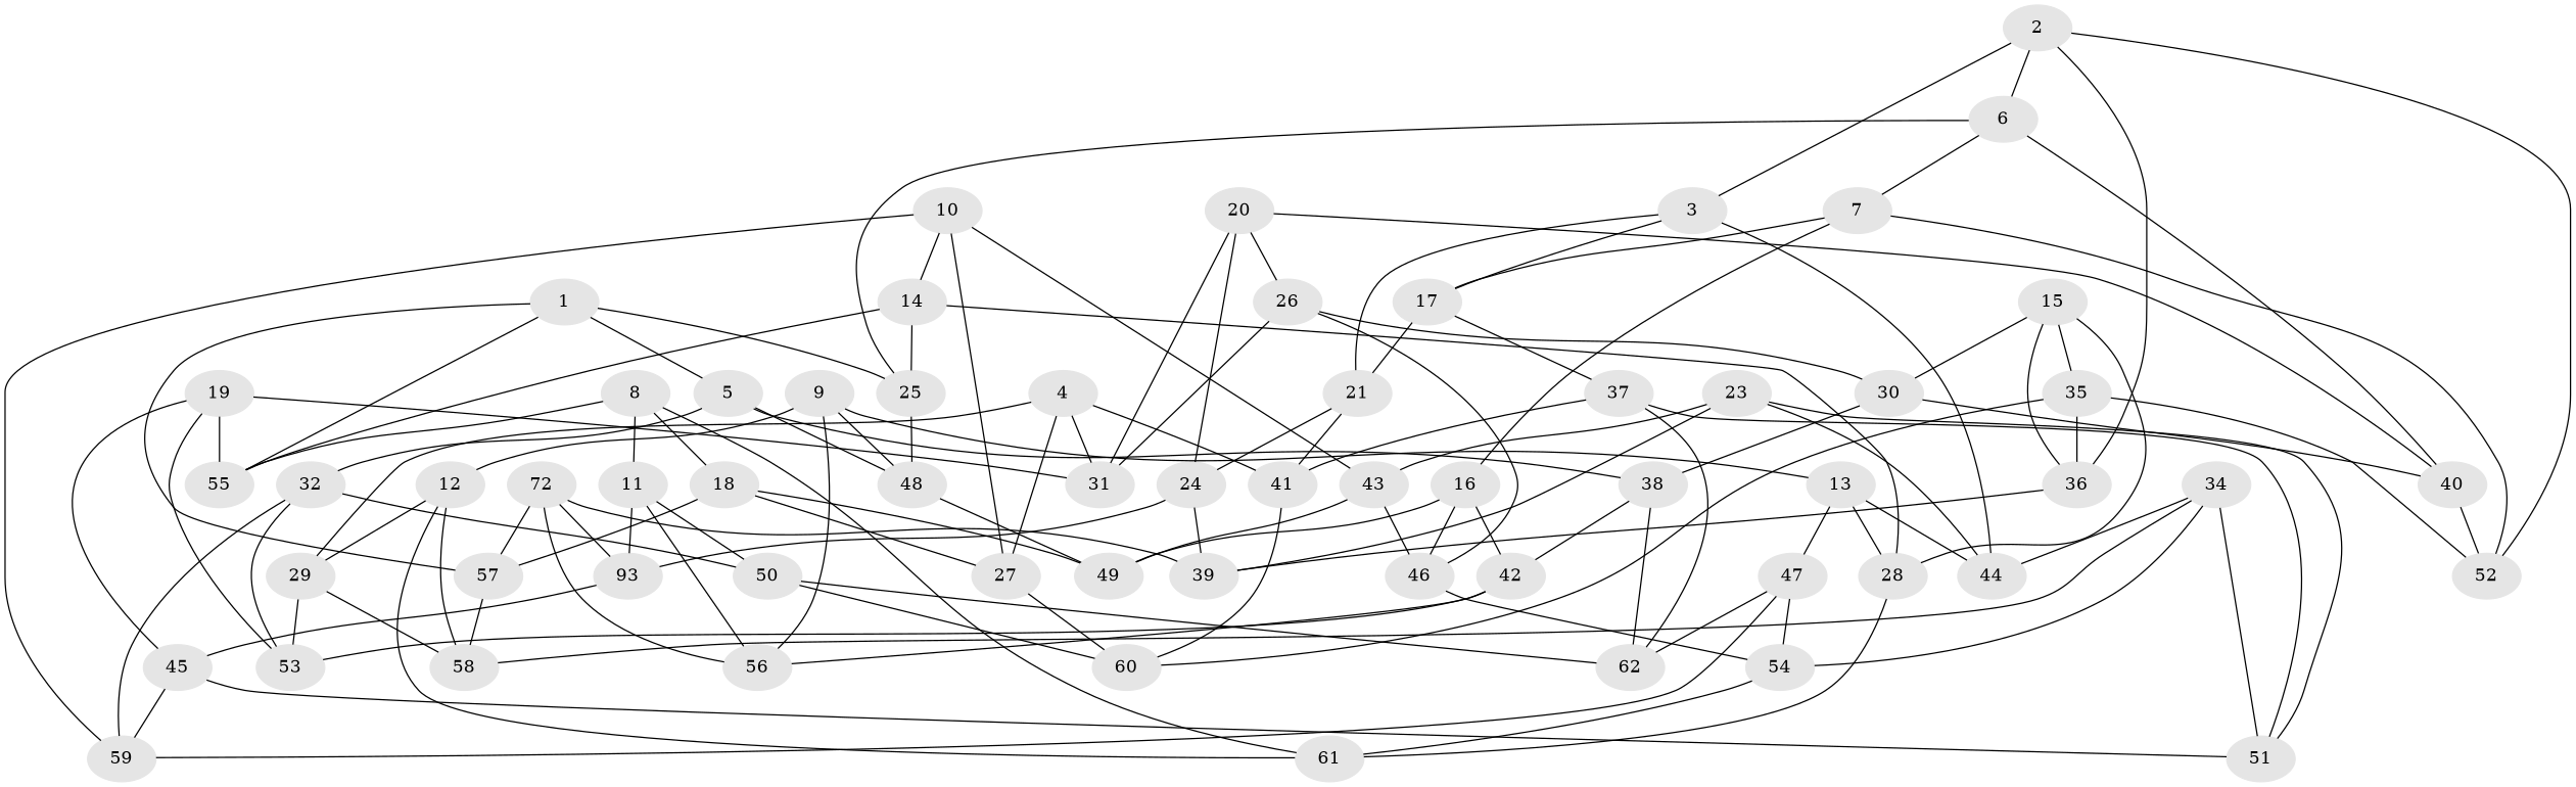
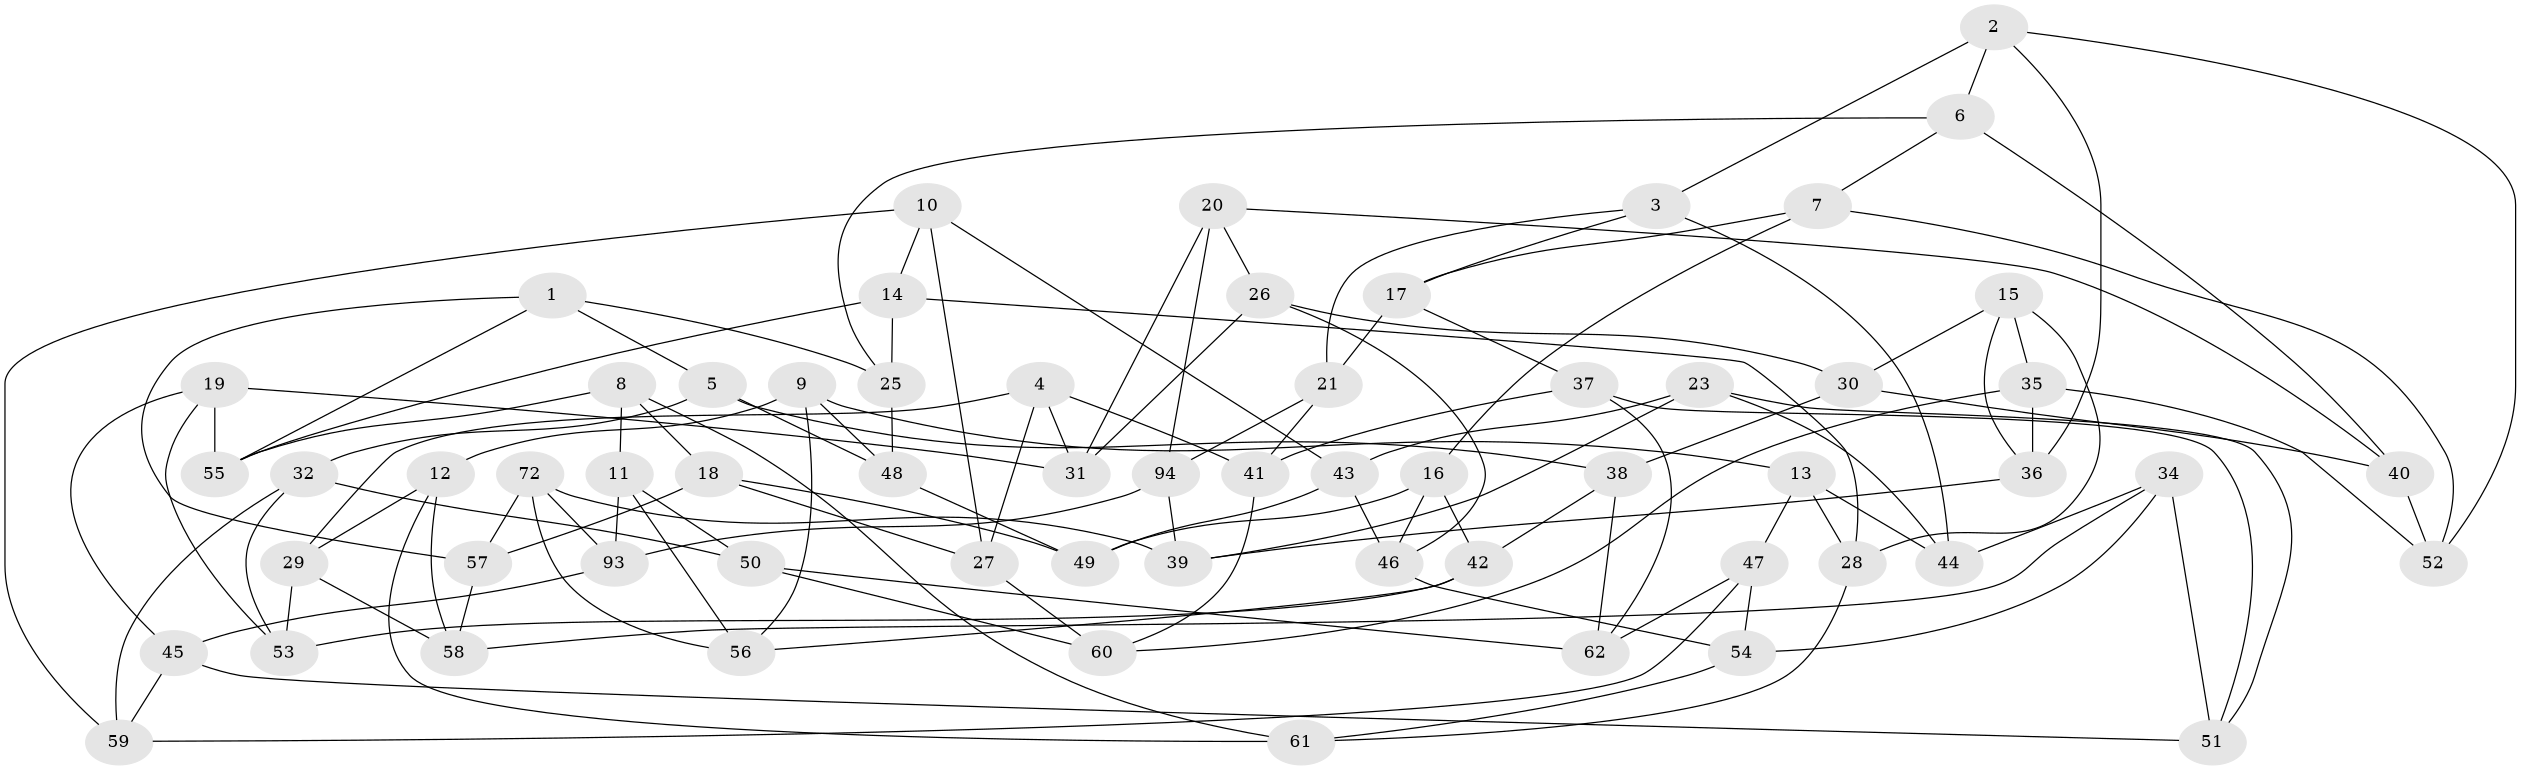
  graph {
    node [color=gray90 style=filled]
    1
    5
    25
    55
    57
    32
    38
    48
    58
    2
    3
    6
    36
    52
    17
    21
    44
    7
    40
    39
    37
    41
-   24
+   24 [label=94]
    4
    27
    29
    31
    60
    53
    59
    50
    42
    62
    49
    16
    46
    8
    11
    18
    61
    56
    n42 [label=93]
    9
    12
    13
    28
    47
    10
    14
    43
    45
    54
    15
    30
    35
    51
    19
    20
    26
    n60 [label=72]
    23
    34
    1 -- 5
    1 -- 25
    1 -- 55
    1 -- 57
    5 -- 32
    5 -- 38
    5 -- 48
    25 -- 48
    57 -- 58
    32 -- 53
    32 -- 59
    32 -- 50
    38 -- 42
    38 -- 62
    48 -- 49
    2 -- 3
    2 -- 6
    2 -- 36
    2 -- 52
    3 -- 17
    3 -- 21
    3 -- 44
    6 -- 25
    6 -- 7
    6 -- 40
    36 -- 39
    17 -- 21
    17 -- 37
    21 -- 41
    21 -- 24
    7 -- 52
    7 -- 17
    7 -- 16
    40 -- 52
    37 -- 41
    37 -- 62
    37 -- 51
    41 -- 60
    24 -- 39
    24 -- n42
    4 -- 41
    4 -- 27
    4 -- 29
    4 -- 31
    27 -- 60
    29 -- 58
    29 -- 53
    50 -- 60
    50 -- 62
    42 -- 53
    42 -- 56
    16 -- 42
    16 -- 49
    16 -- 46
    46 -- 54
    8 -- 55
    8 -- 11
    8 -- 18
    8 -- 61
    11 -- 50
    11 -- 56
    11 -- n42
    18 -- 57
    18 -- 27
    18 -- 49
    n42 -- 45
    9 -- 48
    9 -- 56
    9 -- 12
    9 -- 13
    12 -- 58
    12 -- 29
    12 -- 61
    13 -- 44
    13 -- 28
    13 -- 47
    28 -- 61
    47 -- 59
    47 -- 62
    47 -- 54
    10 -- 27
    10 -- 59
    10 -- 14
    10 -- 43
    14 -- 25
    14 -- 55
    14 -- 28
    43 -- 49
    43 -- 46
    45 -- 59
    45 -- 51
    54 -- 61
    15 -- 36
    15 -- 28
    15 -- 30
    15 -- 35
    30 -- 38
    30 -- 40
    35 -- 36
    35 -- 52
    35 -- 60
    19 -- 55
    19 -- 31
    19 -- 53
    19 -- 45
    20 -- 40
    20 -- 24
    20 -- 31
    20 -- 26
    26 -- 31
    26 -- 46
    26 -- 30
    n60 -- 57
    n60 -- 39
    n60 -- 56
    n60 -- n42
    23 -- 44
    23 -- 39
    23 -- 43
    23 -- 51
    34 -- 58
    34 -- 44
    34 -- 54
    34 -- 51
  }
